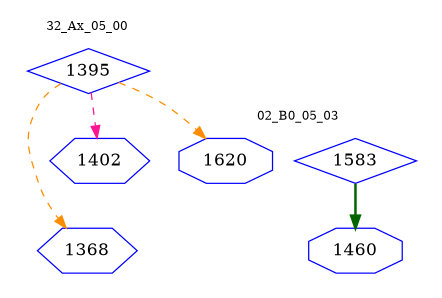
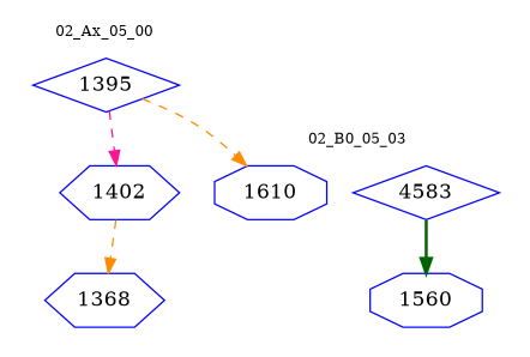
  digraph {
    node [color=blue shape=diamond]
    edge [color=darkorange style=dashed]
    n1 [label=1395]
    n2 [label=1368 shape=hexagon]
    n3 [label=1402 shape=hexagon]
-   n4 [label=1583]
-   n5 [label=1460 shape=octagon]
-   n6 [label=1620 shape=octagon]
+   n4 [label=4583]
+   n5 [label=1560 shape=octagon]
+   n6 [label=1610 shape=octagon]
    subgraph cluster_1 {
      color=white
      fontsize=10
-     label="32_Ax_05_00"
+     label="02_Ax_05_00"
      n1
      n2
      n3
    }
    subgraph cluster_2 {
      color=white
      fontsize=10
      label="02_B0_05_03"
      n4
      n5
      n6
    }
-   n1 -> n2
+   n3 -> n2
    n1 -> n3 [color=deeppink]
    n1 -> n6
    n4 -> n5 [color=darkgreen style=bold]
  }
